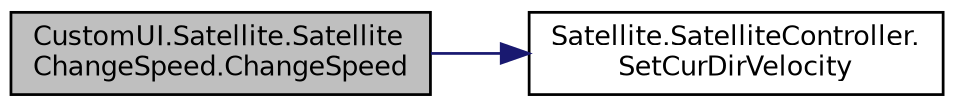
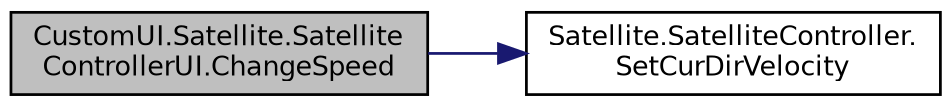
  digraph {
    rankdir=LR
    node [color=black fontname=Helvetica fontsize=10 shape=record style=filled]
-   n1 [fillcolor=grey75 fontcolor=black height=0.2 label="CustomUI.Satellite.Satellite\lChangeSpeed.ChangeSpeed" width=0.4]
+   n1 [fillcolor=grey75 fontcolor=black height=0.2 label="CustomUI.Satellite.Satellite\lControllerUI.ChangeSpeed" width=0.4]
    n2 [fillcolor=white height=0.2 label="Satellite.SatelliteController.\lSetCurDirVelocity" width=0.4]
    n1 -> n2 [color=midnightblue fontname=Helvetica fontsize=10 labelfontname=Helvetica labelfontsize=10 style=solid]
  }
